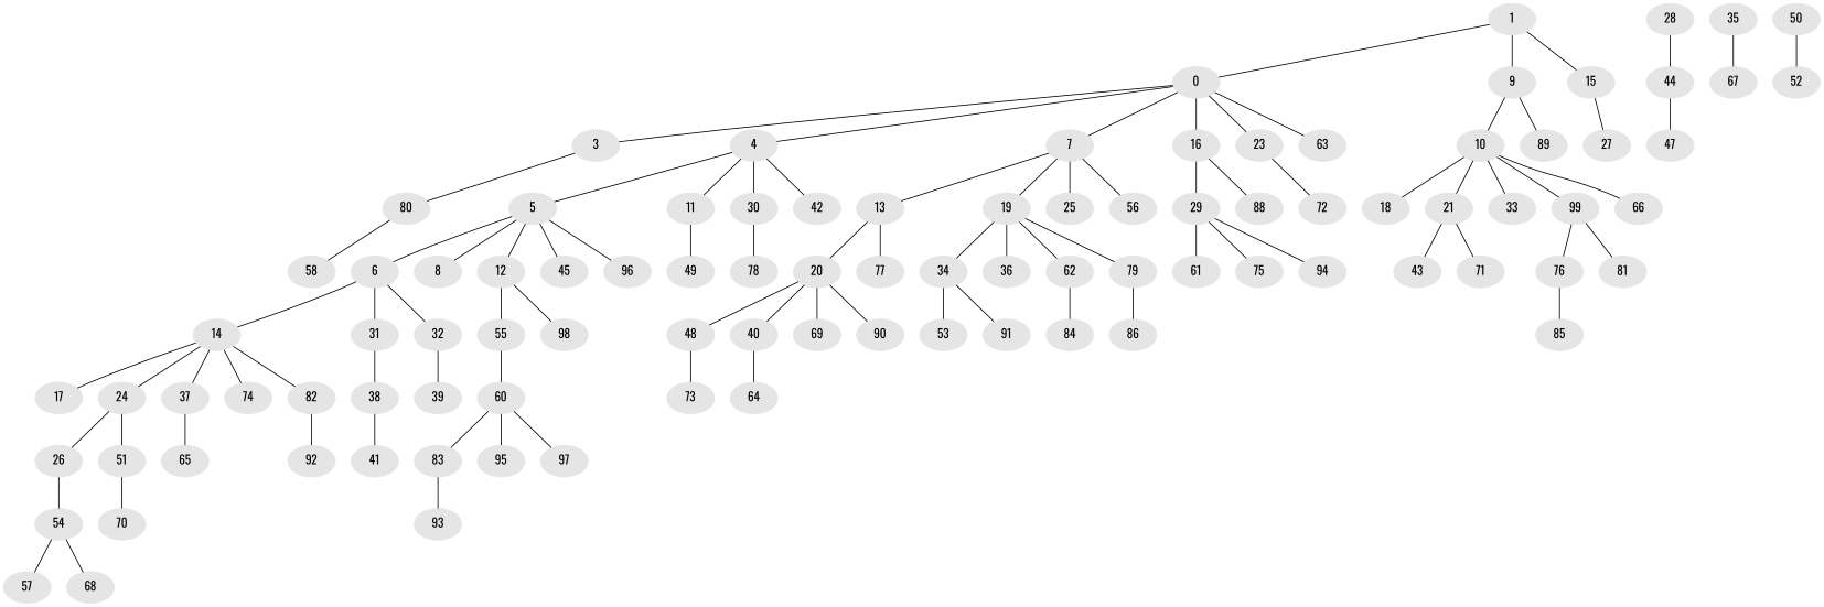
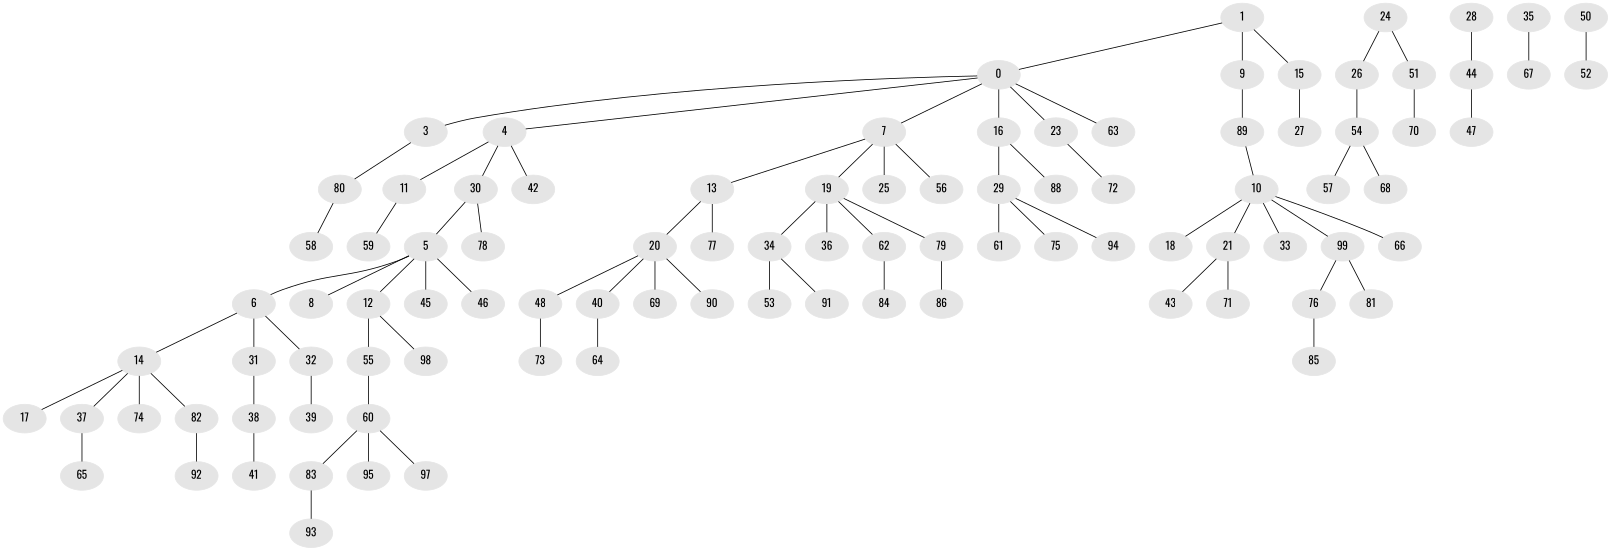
  graph {
    fontname=Oswald
    node [color=gray90 fontname=Oswald style=filled]
    edge [fontname=Oswald]
    n1 [label=0]
    1
    9
    15
    3
    4
    7
    16
    23
    63
    10
    89
    27
    80
    5
    11
    30
    42
    13
    19
    25
    56
    29
    88
    72
    58
    6
    8
    12
    45
-   46 [label=96]
-   59 [label=49]
+   46
+   59
    78
    14
    31
    32
    55
    98
    17
    24
    37
    74
    82
    38
    39
    20
    77
    34
    36
    62
    79
    18
    21
    33
    n55 [label=99]
    66
    43
    71
    76
    81
    60
    48
    40
    69
    90
    73
    26
    51
    65
    61
    75
    94
    53
    91
    84
    86
    64
    28
    44
    35
    67
    54
    70
    92
    57
    68
    47
    41
    50
    52
    85
    83
    95
    97
    93
    n1 -- 3
    n1 -- 4
    n1 -- 7
    n1 -- 16
    n1 -- 23
    n1 -- 63
    1 -- n1
    1 -- 9
    1 -- 15
-   9 -- 10
+   89 -- 10
    9 -- 89
    15 -- 27
    3 -- 80
-   4 -- 5
+   30 -- 5
    4 -- 11
    4 -- 30
    4 -- 42
    7 -- 13
    7 -- 19
    7 -- 25
    7 -- 56
    16 -- 29
    16 -- 88
    23 -- 72
    10 -- 18
    10 -- 21
    10 -- 33
    10 -- n55
    10 -- 66
    80 -- 58
    5 -- 6
    5 -- 8
    5 -- 12
    5 -- 45
    5 -- 46
    11 -- 59
    30 -- 78
    13 -- 20
    13 -- 77
    19 -- 34
    19 -- 36
    19 -- 62
    19 -- 79
    29 -- 61
    29 -- 75
    29 -- 94
    6 -- 14
    6 -- 31
    6 -- 32
    12 -- 55
    12 -- 98
    14 -- 17
-   14 -- 24
    14 -- 37
    14 -- 74
    14 -- 82
    31 -- 38
    32 -- 39
    55 -- 60
    24 -- 26
    24 -- 51
    37 -- 65
    82 -- 92
    38 -- 41
    20 -- 48
    20 -- 40
    20 -- 69
    20 -- 90
    34 -- 53
    34 -- 91
    62 -- 84
    79 -- 86
    21 -- 43
    21 -- 71
    n55 -- 76
    n55 -- 81
    76 -- 85
    60 -- 83
    60 -- 95
    60 -- 97
    48 -- 73
    40 -- 64
    26 -- 54
    51 -- 70
    28 -- 44
    44 -- 47
    35 -- 67
    54 -- 57
    54 -- 68
    50 -- 52
    83 -- 93
  }
